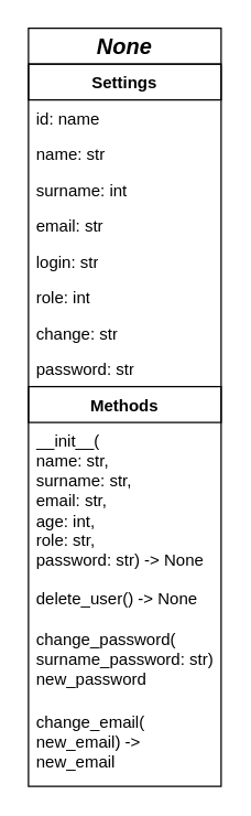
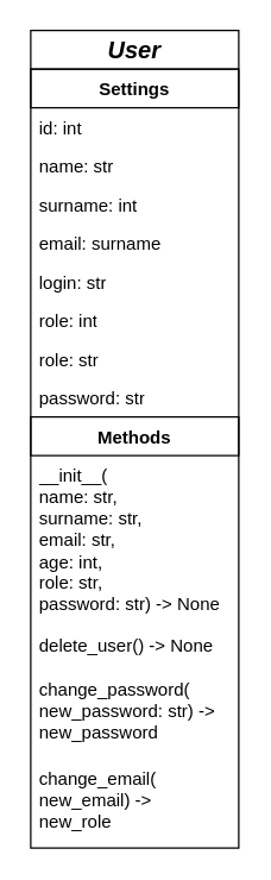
  <mxCell id="0" />
  <mxCell id="1" parent="0" />
- <mxCell id="2" value="&lt;span style=&quot;font-size: 16px; text-wrap: nowrap;&quot;&gt;None&lt;/span&gt;" style="swimlane;fontStyle=3;childLayout=stackLayout;horizontal=1;startSize=26;fillColor=none;horizontalStack=0;resizeParent=1;resizeParentMax=0;resizeLast=0;collapsible=1;marginBottom=0;whiteSpace=wrap;html=1;" vertex="1" parent="1"><mxGeometry x="20" y="20" width="140" height="550" as="geometry" /></mxCell>
+ <mxCell id="2" value="&lt;span style=&quot;font-size: 16px; text-wrap: nowrap;&quot;&gt;User&lt;/span&gt;" style="swimlane;fontStyle=3;childLayout=stackLayout;horizontal=1;startSize=26;fillColor=none;horizontalStack=0;resizeParent=1;resizeParentMax=0;resizeLast=0;collapsible=1;marginBottom=0;whiteSpace=wrap;html=1;" vertex="1" parent="1"><mxGeometry x="20" y="20" width="140" height="550" as="geometry" /></mxCell>
  <mxCell id="3" value="&lt;span style=&quot;text-wrap: nowrap;&quot;&gt;Settings&lt;/span&gt;" style="text;strokeColor=default;fillColor=none;align=center;verticalAlign=top;spacingLeft=4;spacingRight=4;overflow=hidden;rotatable=0;points=[[0,0.5],[1,0.5]];portConstraint=eastwest;whiteSpace=wrap;html=1;fontStyle=1" vertex="1" parent="2"><mxGeometry y="26" width="140" height="26" as="geometry" /></mxCell>
- <mxCell id="4" value="&lt;span style=&quot;text-align: center; text-wrap: nowrap;&quot;&gt;id: name&lt;/span&gt;" style="text;strokeColor=none;fillColor=none;align=left;verticalAlign=top;spacingLeft=4;spacingRight=4;overflow=hidden;rotatable=0;points=[[0,0.5],[1,0.5]];portConstraint=eastwest;whiteSpace=wrap;html=1;" vertex="1" parent="2"><mxGeometry y="52" width="140" height="26" as="geometry" /></mxCell>
+ <mxCell id="4" value="&lt;span style=&quot;text-align: center; text-wrap: nowrap;&quot;&gt;id: int&lt;/span&gt;" style="text;strokeColor=none;fillColor=none;align=left;verticalAlign=top;spacingLeft=4;spacingRight=4;overflow=hidden;rotatable=0;points=[[0,0.5],[1,0.5]];portConstraint=eastwest;whiteSpace=wrap;html=1;" vertex="1" parent="2"><mxGeometry y="52" width="140" height="26" as="geometry" /></mxCell>
  <mxCell id="5" value="&lt;span style=&quot;text-align: center; text-wrap: nowrap;&quot;&gt;name: str&lt;/span&gt;" style="text;strokeColor=none;fillColor=none;align=left;verticalAlign=top;spacingLeft=4;spacingRight=4;overflow=hidden;rotatable=0;points=[[0,0.5],[1,0.5]];portConstraint=eastwest;whiteSpace=wrap;html=1;" vertex="1" parent="2"><mxGeometry y="78" width="140" height="26" as="geometry" /></mxCell>
  <mxCell id="6" value="&lt;span style=&quot;text-align: center; text-wrap: nowrap;&quot;&gt;surname: int&lt;/span&gt;" style="text;strokeColor=none;fillColor=none;align=left;verticalAlign=top;spacingLeft=4;spacingRight=4;overflow=hidden;rotatable=0;points=[[0,0.5],[1,0.5]];portConstraint=eastwest;whiteSpace=wrap;html=1;" vertex="1" parent="2"><mxGeometry y="104" width="140" height="26" as="geometry" /></mxCell>
- <mxCell id="7" value="&lt;span style=&quot;text-align: center; text-wrap: nowrap;&quot;&gt;email: str&lt;/span&gt;" style="text;strokeColor=none;fillColor=none;align=left;verticalAlign=top;spacingLeft=4;spacingRight=4;overflow=hidden;rotatable=0;points=[[0,0.5],[1,0.5]];portConstraint=eastwest;whiteSpace=wrap;html=1;" vertex="1" parent="2"><mxGeometry y="130" width="140" height="26" as="geometry" /></mxCell>
+ <mxCell id="7" value="&lt;span style=&quot;text-align: center; text-wrap: nowrap;&quot;&gt;email: surname&lt;/span&gt;" style="text;strokeColor=none;fillColor=none;align=left;verticalAlign=top;spacingLeft=4;spacingRight=4;overflow=hidden;rotatable=0;points=[[0,0.5],[1,0.5]];portConstraint=eastwest;whiteSpace=wrap;html=1;" vertex="1" parent="2"><mxGeometry y="130" width="140" height="26" as="geometry" /></mxCell>
  <mxCell id="8" value="&lt;span style=&quot;text-align: center; text-wrap: nowrap;&quot;&gt;login: str&lt;/span&gt;" style="text;strokeColor=none;fillColor=none;align=left;verticalAlign=top;spacingLeft=4;spacingRight=4;overflow=hidden;rotatable=0;points=[[0,0.5],[1,0.5]];portConstraint=eastwest;whiteSpace=wrap;html=1;" vertex="1" parent="2"><mxGeometry y="156" width="140" height="26" as="geometry" /></mxCell>
  <mxCell id="9" value="&lt;span style=&quot;text-align: center; text-wrap: nowrap;&quot;&gt;role: int&lt;/span&gt;" style="text;strokeColor=none;fillColor=none;align=left;verticalAlign=top;spacingLeft=4;spacingRight=4;overflow=hidden;rotatable=0;points=[[0,0.5],[1,0.5]];portConstraint=eastwest;whiteSpace=wrap;html=1;" vertex="1" parent="2"><mxGeometry y="182" width="140" height="26" as="geometry" /></mxCell>
- <mxCell id="10" value="&lt;span style=&quot;text-align: center; text-wrap: nowrap;&quot;&gt;change: str&lt;/span&gt;" style="text;strokeColor=none;fillColor=none;align=left;verticalAlign=top;spacingLeft=4;spacingRight=4;overflow=hidden;rotatable=0;points=[[0,0.5],[1,0.5]];portConstraint=eastwest;whiteSpace=wrap;html=1;" vertex="1" parent="2"><mxGeometry y="208" width="140" height="26" as="geometry" /></mxCell>
+ <mxCell id="10" value="&lt;span style=&quot;text-align: center; text-wrap: nowrap;&quot;&gt;role: str&lt;/span&gt;" style="text;strokeColor=none;fillColor=none;align=left;verticalAlign=top;spacingLeft=4;spacingRight=4;overflow=hidden;rotatable=0;points=[[0,0.5],[1,0.5]];portConstraint=eastwest;whiteSpace=wrap;html=1;" vertex="1" parent="2"><mxGeometry y="208" width="140" height="26" as="geometry" /></mxCell>
  <mxCell id="11" value="&lt;span style=&quot;text-align: center; text-wrap: nowrap;&quot;&gt;password: str&lt;/span&gt;" style="text;strokeColor=none;fillColor=none;align=left;verticalAlign=top;spacingLeft=4;spacingRight=4;overflow=hidden;rotatable=0;points=[[0,0.5],[1,0.5]];portConstraint=eastwest;whiteSpace=wrap;html=1;" vertex="1" parent="2"><mxGeometry y="234" width="140" height="26" as="geometry" /></mxCell>
  <mxCell id="12" value="&lt;span style=&quot;text-wrap: nowrap;&quot;&gt;Methods&lt;/span&gt;" style="text;strokeColor=default;fillColor=none;align=center;verticalAlign=top;spacingLeft=4;spacingRight=4;overflow=hidden;rotatable=0;points=[[0,0.5],[1,0.5]];portConstraint=eastwest;whiteSpace=wrap;html=1;fontStyle=1" vertex="1" parent="2"><mxGeometry y="260" width="140" height="26" as="geometry" /></mxCell>
  <mxCell id="13" value="&lt;span style=&quot;text-align: center; text-wrap: nowrap;&quot;&gt;__init__(&lt;/span&gt;&lt;div&gt;&lt;span style=&quot;text-align: center; text-wrap: nowrap;&quot;&gt;name:&amp;nbsp;&lt;/span&gt;&lt;span style=&quot;text-align: center; text-wrap: nowrap; background-color: initial;&quot;&gt;str,&amp;nbsp;&lt;/span&gt;&lt;/div&gt;&lt;div&gt;&lt;span style=&quot;text-align: center; text-wrap: nowrap; background-color: initial;&quot;&gt;surname: str,&amp;nbsp;&lt;/span&gt;&lt;/div&gt;&lt;div&gt;&lt;span style=&quot;text-align: center; text-wrap: nowrap; background-color: initial;&quot;&gt;email: str,&amp;nbsp;&lt;/span&gt;&lt;/div&gt;&lt;div&gt;&lt;span style=&quot;text-align: center; text-wrap: nowrap; background-color: initial;&quot;&gt;age: int,&lt;/span&gt;&lt;/div&gt;&lt;div&gt;&lt;span style=&quot;text-align: center; text-wrap: nowrap; background-color: initial;&quot;&gt;role: str,&amp;nbsp;&lt;/span&gt;&lt;div style=&quot;text-align: center; text-wrap: nowrap;&quot;&gt;&lt;div&gt;password: str&lt;span style=&quot;color: rgba(0, 0, 0, 0); font-family: monospace; font-size: 0px; text-align: start; background-color: initial;&quot;&gt;%3CmxGraphModel%3E%3Croot%3E%3CmxCell%20id%3D%220%22%2F%3E%3CmxCell%20id%3D%221%22%20parent%3D%220%22%2F%3E%3CmxCell%20id%3D%222%22%20value%3D%22age%3A%20int%22%20style%3D%22text%3Bhtml%3D1%3Balign%3Dcenter%3BverticalAlign%3Dmiddle%3Bresizable%3D0%3Bpoints%3D%5B%5D%3Bautosize%3D1%3BstrokeColor%3Dnone%3BfillColor%3Dnone%3B%22%20vertex%3D%221%22%20parent%3D%221%22%3E%3CmxGeometry%20x%3D%22115%22%20y%3D%22170%22%20width%3D%2260%22%20height%3D%2230%22%20as%3D%22geometry%22%2F%3E%3C%2FmxCell%3E%3CmxCell%20id%3D%223%22%20value%3D%22role%3A%20str%22%20style%3D%22text%3Bhtml%3D1%3Balign%3Dcenter%3BverticalAlign%3Dmiddle%3Bresizable%3D0%3Bpoints%3D%5B%5D%3Bautosize%3D1%3BstrokeColor%3Dnone%3BfillColor%3Dnone%3B%22%20vertex%3D%221%22%20parent%3D%221%22%3E%3CmxGeometry%20x%3D%22115%22%20y%3D%22200%22%20width%3D%2260%22%20height%3D%2230%22%20as%3D%22geometry%22%2F%3E%3C%2FmxCell%3E%3CmxCell%20id%3D%224%22%20value%3D%22password%3A%20str%22%20style%3D%22text%3Bhtml%3D1%3Balign%3Dcenter%3BverticalAlign%3Dmiddle%3Bresizable%3D0%3Bpoints%3D%5B%5D%3Bautosize%3D1%3BstrokeColor%3Dnone%3BfillColor%3Dnone%3B%22%20vertex%3D%221%22%20parent%3D%221%22%3E%3CmxGeometry%20x%3D%22100%22%20y%3D%22230%22%20width%3D%2290%22%20height%3D%2230%22%20as%3D%22geometry%22%2F%3E%3C%2FmxCell%3E%3C%2Froot%3E%3C%2FmxGraphModel%3E&lt;/span&gt;&lt;span style=&quot;color: rgba(0, 0, 0, 0); font-family: monospace; font-size: 0px; text-align: start; background-color: initial;&quot;&gt;%3CmxGraphModel%3E%3Croot%3E%3CmxCell%20id%3D%220%22%2F%3E%3CmxCell%20id%3D%221%22%20parent%3D%220%22%2F%3E%3CmxCell%20id%3D%222%22%20value%3D%22age%3A%20int%22%20style%3D%22text%3Bhtml%3D1%3Balign%3Dcenter%3BverticalAlign%3Dmiddle%3Bresizable%3D0%3Bpoints%3D%5B%5D%3Bautosize%3D1%3BstrokeColor%3Dnone%3BfillColor%3Dnone%3B%22%20vertex%3D%221%22%20parent%3D%221%22%3E%3CmxGeometry%20x%3D%22115%22%20y%3D%22170%22%20width%3D%2260%22%20height%3D%2230%22%20as%3D%22geometry%22%2F%3E%3C%2FmxCell%3E%3CmxCell%20id%3D%223%22%20value%3D%22role%3A%20str%22%20style%3D%22text%3Bhtml%3D1%3Balign%3Dcenter%3BverticalAlign%3Dmiddle%3Bresizable%3D0%3Bpoints%3D%5B%5D%3Bautosize%3D1%3BstrokeColor%3Dnone%3BfillColor%3Dnone%3B%22%20vertex%3D%221%22%20parent%3D%221%22%3E%3CmxGeometry%20x%3D%22115%22%20y%3D%22200%22%20width%3D%2260%22%20height%3D%2230%22%20as%3D%22geometry%22%2F%3E%3C%2FmxCell%3E%3CmxCell%20id%3D%224%22%20value%3D%22password%3A%20str%22%20style%3D%22text%3Bhtml%3D1%3Balign%3Dcenter%3BverticalAlign%3Dmiddle%3Bresizable%3D0%3Bpoints%3D%5B%5D%3Bautosize%3D1%3BstrokeColor%3Dnone%3BfillColor%3Dnone%3B%22%20vertex%3D%221%22%20parent%3D%221%22%3E%3CmxGeometry%20x%3D%22100%22%20y%3D%22230%22%20width%3D%2290%22%20height%3D%2230%22%20as%3D%22geometry%22%2F%3E%3C%2FmxCell%3E%3C%2Froot%3E%3C%2FmxGraphModel%3E&lt;/span&gt;&lt;span style=&quot;background-color: initial;&quot;&gt;) -&amp;gt; None&lt;/span&gt;&lt;/div&gt;&lt;/div&gt;&lt;/div&gt;" style="text;strokeColor=none;fillColor=none;align=left;verticalAlign=top;spacingLeft=4;spacingRight=4;overflow=hidden;rotatable=0;points=[[0,0.5],[1,0.5]];portConstraint=eastwest;whiteSpace=wrap;html=1;" vertex="1" parent="2"><mxGeometry y="286" width="140" height="114" as="geometry" /></mxCell>
  <mxCell id="14" value="&lt;span style=&quot;text-align: center; text-wrap: nowrap;&quot;&gt;delete_user() -&amp;gt; None&lt;/span&gt;" style="text;strokeColor=none;fillColor=none;align=left;verticalAlign=top;spacingLeft=4;spacingRight=4;overflow=hidden;rotatable=0;points=[[0,0.5],[1,0.5]];portConstraint=eastwest;whiteSpace=wrap;html=1;" vertex="1" parent="2"><mxGeometry y="400" width="140" height="30" as="geometry" /></mxCell>
- <mxCell id="15" value="&lt;span style=&quot;text-align: center; text-wrap: nowrap;&quot;&gt;change_password(&lt;/span&gt;&lt;div&gt;&lt;span style=&quot;text-align: center; text-wrap: nowrap;&quot;&gt;surname_password: str) -&amp;gt;&amp;nbsp;&lt;/span&gt;&lt;div&gt;&lt;span style=&quot;text-align: center; text-wrap: nowrap;&quot;&gt;new_password&lt;/span&gt;&lt;/div&gt;&lt;/div&gt;" style="text;strokeColor=none;fillColor=none;align=left;verticalAlign=top;spacingLeft=4;spacingRight=4;overflow=hidden;rotatable=0;points=[[0,0.5],[1,0.5]];portConstraint=eastwest;whiteSpace=wrap;html=1;" vertex="1" parent="2"><mxGeometry y="430" width="140" height="60" as="geometry" /></mxCell>
- <mxCell id="16" value="&lt;span style=&quot;text-align: center; text-wrap: nowrap;&quot;&gt;change_email(&lt;/span&gt;&lt;div&gt;&lt;span style=&quot;text-align: center; text-wrap: nowrap;&quot;&gt;new_email) -&amp;gt;&amp;nbsp;&lt;/span&gt;&lt;div&gt;&lt;span style=&quot;text-align: center; text-wrap: nowrap;&quot;&gt;new_email&lt;/span&gt;&lt;/div&gt;&lt;/div&gt;" style="text;strokeColor=none;fillColor=none;align=left;verticalAlign=top;spacingLeft=4;spacingRight=4;overflow=hidden;rotatable=0;points=[[0,0.5],[1,0.5]];portConstraint=eastwest;whiteSpace=wrap;html=1;" vertex="1" parent="2"><mxGeometry y="490" width="140" height="60" as="geometry" /></mxCell>
+ <mxCell id="15" value="&lt;span style=&quot;text-align: center; text-wrap: nowrap;&quot;&gt;change_password(&lt;/span&gt;&lt;div&gt;&lt;span style=&quot;text-align: center; text-wrap: nowrap;&quot;&gt;new_password: str) -&amp;gt;&amp;nbsp;&lt;/span&gt;&lt;div&gt;&lt;span style=&quot;text-align: center; text-wrap: nowrap;&quot;&gt;new_password&lt;/span&gt;&lt;/div&gt;&lt;/div&gt;" style="text;strokeColor=none;fillColor=none;align=left;verticalAlign=top;spacingLeft=4;spacingRight=4;overflow=hidden;rotatable=0;points=[[0,0.5],[1,0.5]];portConstraint=eastwest;whiteSpace=wrap;html=1;" vertex="1" parent="2"><mxGeometry y="430" width="140" height="60" as="geometry" /></mxCell>
+ <mxCell id="16" value="&lt;span style=&quot;text-align: center; text-wrap: nowrap;&quot;&gt;change_email(&lt;/span&gt;&lt;div&gt;&lt;span style=&quot;text-align: center; text-wrap: nowrap;&quot;&gt;new_email) -&amp;gt;&amp;nbsp;&lt;/span&gt;&lt;div&gt;&lt;span style=&quot;text-align: center; text-wrap: nowrap;&quot;&gt;new_role&lt;/span&gt;&lt;/div&gt;&lt;/div&gt;" style="text;strokeColor=none;fillColor=none;align=left;verticalAlign=top;spacingLeft=4;spacingRight=4;overflow=hidden;rotatable=0;points=[[0,0.5],[1,0.5]];portConstraint=eastwest;whiteSpace=wrap;html=1;" vertex="1" parent="2"><mxGeometry y="490" width="140" height="60" as="geometry" /></mxCell>
